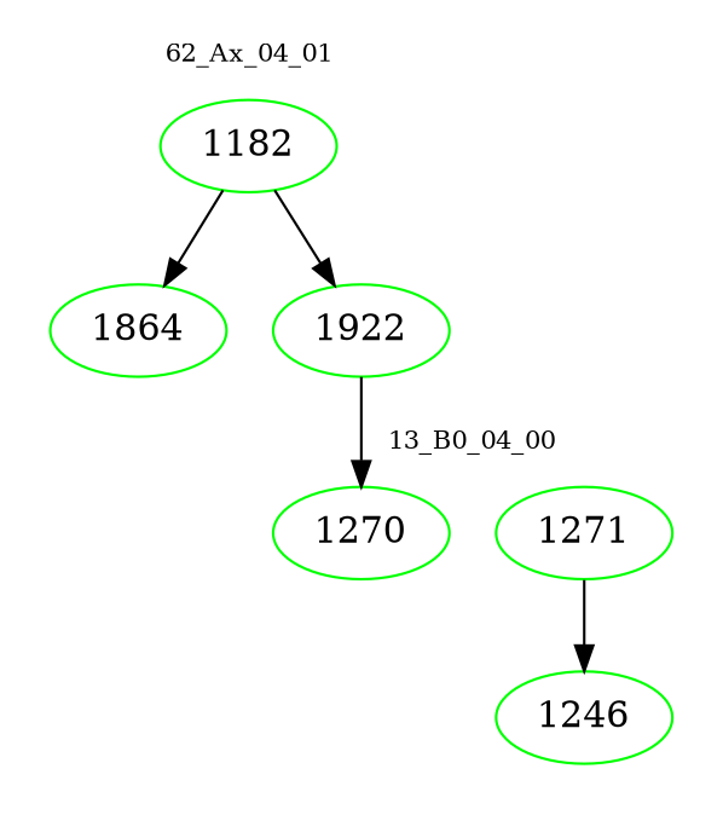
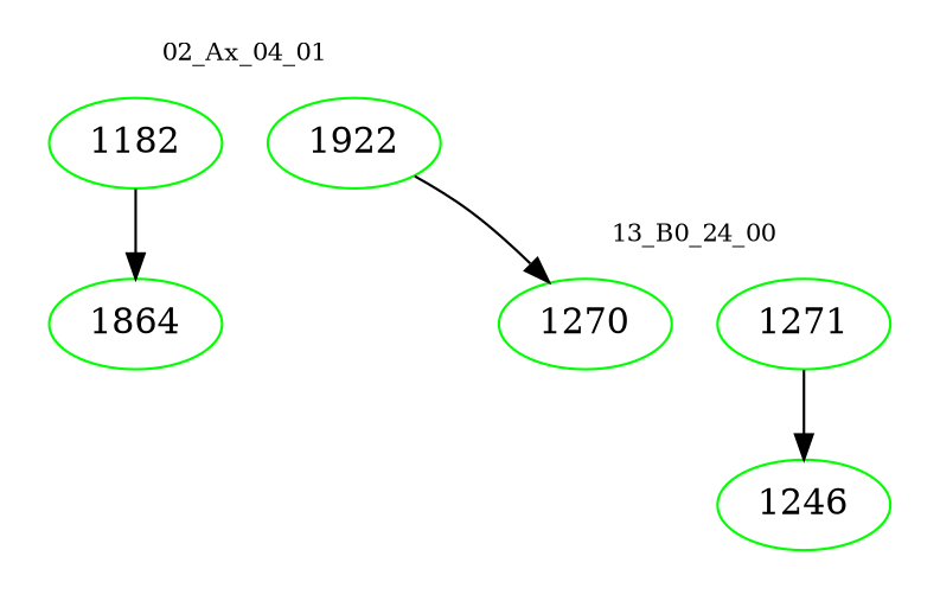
  digraph {
    node [color=green]
    edge [color=black]
    n1 [label=1182]
    n2 [label=1864]
    n3 [label=1922]
    n4 [label=1271]
    n5 [label=1246]
    n6 [label=1270]
    subgraph cluster_1 {
      color=white
      fontsize=10
-     label="62_Ax_04_01"
+     label="02_Ax_04_01"
      n1
      n2
      n3
    }
    subgraph cluster_2 {
      color=white
      fontsize=10
-     label="13_B0_04_00"
+     label="13_B0_24_00"
      n4
      n5
      n6
    }
    n1 -> n2
-   n1 -> n3
    n3 -> n6
    n4 -> n5
  }
